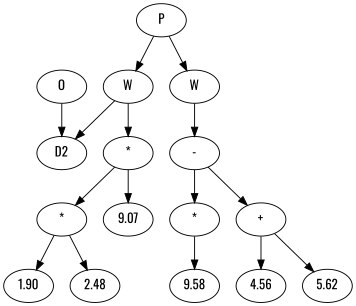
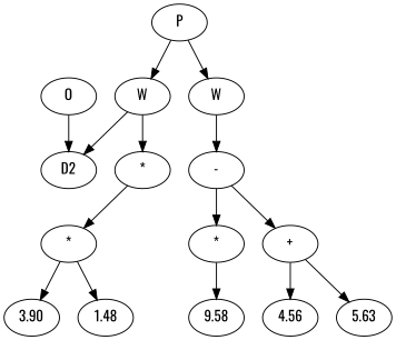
  digraph {
    fontname=Oswald
    node [fontname=Oswald]
    edge [fontname=Oswald]
    n1 [label=O]
    n2 [label=D2]
    n3 [label=P]
    n4 [label=W]
    n5 [label=W]
    n6 [label="*"]
    n7 [label="-"]
    n8 [label="*"]
-   n9 [label=9.07]
-   n10 [label=1.90]
-   n11 [label=2.48]
+   n10 [label=3.90]
+   n11 [label=1.48]
    n12 [label="*"]
    n13 [label="+"]
    n14 [label=9.58]
    n15 [label=4.56]
-   n16 [label=5.62]
+   n16 [label=5.63]
    n1 -> n2
    n3 -> n4
    n3 -> n5
    n4 -> n2
    n4 -> n6
    n5 -> n7
    n6 -> n8
-   n6 -> n9
    n7 -> n12
    n7 -> n13
    n8 -> n10
    n8 -> n11
    n12 -> n14
    n13 -> n15
    n13 -> n16
  }
